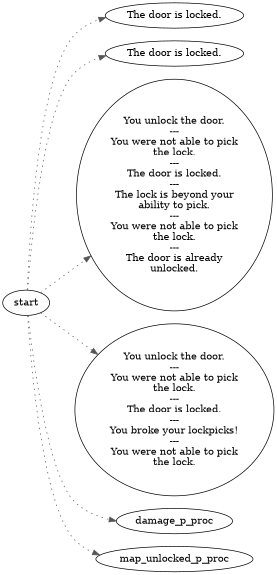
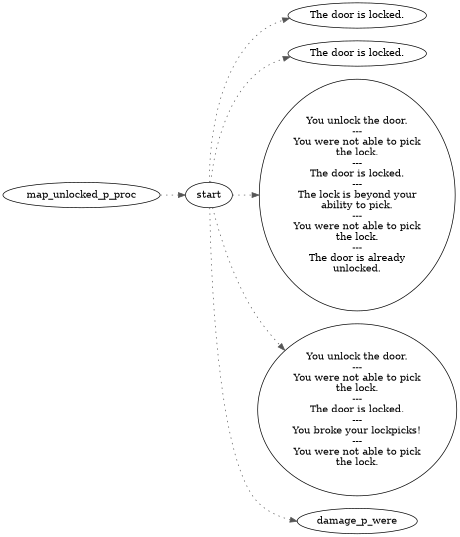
  digraph {
    rankdir=LR
    node [color="#000000" fillcolor="#FFFFFF" style=filled]
    edge [color="#555555" style=dotted]
    n1 [label="The door is locked."]
    start
    n3 [label="The door is locked."]
    n4 [label="You unlock the door.\n---\nYou were not able to pick\nthe lock.\n---\nThe door is locked.\n---\nThe lock is beyond your\nability to pick.\n---\nYou were not able to pick\nthe lock.\n---\nThe door is already\nunlocked."]
    n5 [label="You unlock the door.\n---\nYou were not able to pick\nthe lock.\n---\nThe door is locked.\n---\nYou broke your lockpicks!\n---\nYou were not able to pick\nthe lock."]
-   damage_p_proc
+   damage_p_proc [label=damage_p_were]
    n7 [label=map_unlocked_p_proc]
    start -> n1
    start -> n3
    start -> n4
    start -> n5
    start -> damage_p_proc
-   start -> n7
+   n7 -> start
  }
